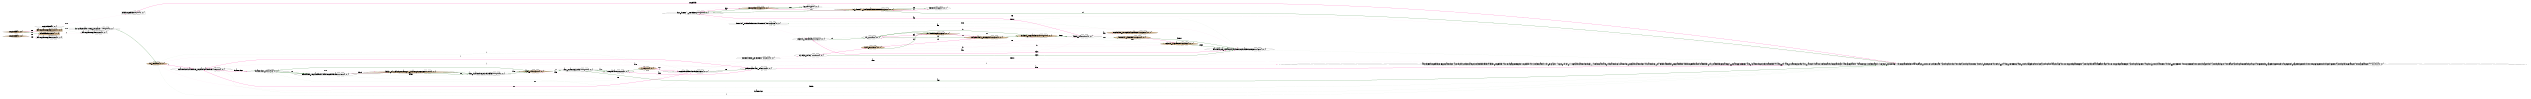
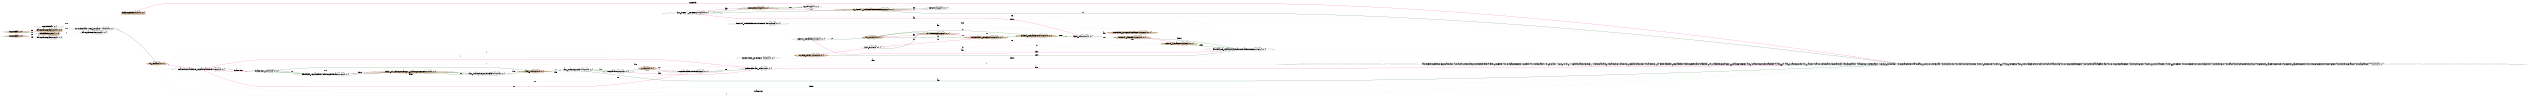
  digraph {
    rankdir=LR
    node [fillcolor=white shape=ellipse style=filled]
    edge [color=darkgreen style=dotted]
    n1 [label="(docID = dv.nextDoc()) != NO_MORE_DOCS@@@34@@@['0', '0', '1']" shape=diamond]
    n2 [label="addSortedSetField(mergeFieldInfo,new EmptyDocValuesProducer(){@Override public SortedSetDocValues getSortedSet(FieldInfo fieldInfo){if (fieldInfo != mergeFieldInfo) {throw new IllegalArgumentException(\"wrong FieldInfo\")}List<SortedSetDocValuesSub> subs = new ArrayList<>()long cost = 0for (int i = 0 i < mergeState.docValuesProducers.length i++){SortedSetDocValues values = nullDocValuesProducer docValuesProducer = mergeState.docValuesProducers(i(if (docValuesProducer != null) {FieldInfo readerFieldInfo = mergeState.fieldInfos(i(.fieldInfo(mergeFieldInfo.name)if (readerFieldInfo != null && readerFieldInfo.getDocValuesType() == DocValuesType.SORTED_SET) {values = docValuesProducer.getSortedSet(readerFieldInfo)}}if (values == null) {values = DocValues.emptySortedSet()}cost += values.cost()subs.add(new SortedSetDocValuesSub(mergeState.docMaps(i(,values,map.getGlobalOrds(i)))}final DocIDMerger<SortedSetDocValuesSub> docIDMerger = new DocIDMerger<>(subs,mergeState.needsIndexSort)final long finalCost = costreturn new SortedSetDocValues(){@Override public int docID(){return docID}@Override public int nextDoc(){currentSub = docIDMerger.next()if (currentSub == null) {docID = NO_MORE_DOCS}{docID = currentSub.mappedDocID}return docID}@Override public int advance(int target){throw new UnsupportedOperationException()}@Override public boolean advanceExact(int target){throw new UnsupportedOperationException()}@Override public long nextOrd(){long subOrd = currentSub.values.nextOrd()if (subOrd == NO_MORE_ORDS) {return NO_MORE_ORDS}return currentSub.map.get(subOrd)}@Override public long cost(){return finalCost}@Override public BytesRef lookupOrd(long ord){int segmentNumber = map.getFirstSegmentNumber(ord)long segmentOrd = map.getFirstSegmentOrd(ord)return toMerge.get(segmentNumber).lookupOrd(segmentOrd)}@Override public long getValueCount(){return map.getValueCount()}}}})@@@47@@@['0', '0', '1']"]
    n3 [label="liveTerms(sub( = new BitsFilteredTermsEnum(dv.termsEnum(),bitset)@@@42@@@['0', '0', '1']"]
    n4 [fillcolor=tan label="liveDocs.get(docID)@@@35@@@['0', '0', '1']" shape=diamond]
    n5 [label="mergeSortedSetField['0', '0', '1']" shape=diamond]
-   n6 [label="FieldInfo mergeFieldInfo@@@2@@@['0', '0', '1']" shape=box]
+   n6 [fillcolor=tan label="FieldInfo mergeFieldInfo@@@2@@@['0', '0', '1']" shape=box]
    n7 [label="final MergeState mergeState@@@2@@@['0', '0', '1']" shape=box]
    n8 [label="List<SortedSetDocValues> toMerge = new ArrayList<>()@@@3@@@['0', '0', '1']"]
    n9 [fillcolor=tan label="int i = 0@@@4@@@['0', '0', '1']"]
    n10 [fillcolor=tan label="mergeSortedField['1', '0', '0']" shape=diamond]
    n11 [fillcolor=tan label="FieldInfo fieldInfo@@@2@@@['1', '1', '0']" shape=box]
    n12 [fillcolor=tan label="final MergeState mergeState@@@2@@@['1', '0', '0']" shape=box]
    n13 [fillcolor=tan label="liveTerms(sub( = dv.termsEnum()@@@28@@@['0', '0', '1']"]
    n14 [label="final OrdinalMap map = OrdinalMap.build(this,liveTerms,weights,PackedInts.COMPACT)@@@46@@@['0', '0', '1']"]
    n15 [fillcolor=tan label="weights(sub( = dv.getValueCount()@@@29@@@['0', '0', '1']"]
-   n16 [label="sub++@@@24@@@['0', '0', '1']"]
+   n16 [fillcolor=tan label="sub++@@@24@@@['0', '0', '1']"]
    n17 [label="liveDocs == null@@@27@@@['0', '0', '1']" shape=diamond]
    n18 [label="weights(sub( = bitset.cardinality()@@@43@@@['0', '0', '1']"]
    n19 [fillcolor=tan label="LongBitSet bitset = new LongBitSet(dv.getValueCount())@@@32@@@['0', '0', '1']"]
    n20 [fillcolor=tan label="Bits liveDocs = mergeState.liveDocs(sub(@@@26@@@['0', '0', '1']"]
    n21 [fillcolor=tan label="sub < liveTerms.length@@@23@@@['0', '0', '1']" shape=diamond]
    n22 [fillcolor=tan label="SortedSetDocValues dv = toMerge.get(sub)@@@25@@@['0', '0', '1']"]
    n23 [fillcolor=tan label="(ord = dv.nextOrd()) != SortedSetDocValues.NO_MORE_ORDS@@@37@@@['0', '0', '1']" shape=diamond]
    n24 [label="long ord@@@36@@@['0', '0', '1']"]
    n25 [label="bitset.set(ord)@@@38@@@['0', '0', '1']"]
    n26 [fillcolor=tan label="fieldInfo != null && fieldInfo.getDocValuesType() == DocValuesType.SORTED_SET@@@11@@@['0', '0', '1']" shape=diamond]
    n27 [label="values = docValuesProducer.getSortedSet(fieldInfo)@@@12@@@['0', '0', '1']"]
    n28 [fillcolor=tan label="values == null@@@15@@@['0', '0', '1']" shape=diamond]
    n29 [label="toMerge.add(values)@@@18@@@['0', '0', '1']"]
    n30 [label="values = DocValues.emptySortedSet()@@@16@@@['0', '0', '1']"]
    n31 [label="FieldInfo fieldInfo = mergeState.fieldInfos(i(.fieldInfo(mergeFieldInfo.name)@@@10@@@['0', '0', '1']"]
    n32 [label="SortedSetDocValues values = null@@@7@@@['0', '0', '1']"]
    n33 [label="DocValuesProducer docValuesProducer = mergeState.docValuesProducers(i(@@@8@@@['0', '0', '1']"]
    n34 [label="docValuesProducer != null@@@9@@@['0', '0', '1']" shape=diamond]
    n35 [fillcolor=tan label="i++@@@6@@@['0', '0', '1']"]
    n36 [label="i < mergeState.docValuesProducers.length@@@5@@@['0', '0', '1']" shape=diamond]
    n37 [label="TermsEnum liveTerms = new TermsEnum((((@@@20@@@['0', '0', '1']"]
    n38 [fillcolor=tan label="mergeSortedField['0', '1', '0']" shape=diamond]
    n39 [label="final MergeState mergeState@@@2@@@['0', '1', '0']" shape=box]
-   n40 [label="long(( weights = new long((((@@@21@@@['0', '0', '1']"]
-   n41 [fillcolor=tan label="int sub = 0@@@22@@@['0', '0', '1']"]
+   n40 [fillcolor=tan label="long(( weights = new long((((@@@21@@@['0', '0', '1']"]
+   n41 [label="int sub = 0@@@22@@@['0', '0', '1']"]
    n1 -> n2 [color=deeppink label=docID]
    n1 -> n3 [color=deeppink]
    n1 -> n4 [color=deeppink]
    n1 -> n4 [color=deeppink label=docID style=bold]
    n1 -> n4 [label=true style=bold]
    n3 -> n14 [label=liveTerms]
    n3 -> n18 [color=deeppink]
    n4 -> n1
    n4 -> n23 [color=deeppink label=true style=bold]
    n4 -> n24 [label=true style=bold]
    n4 -> n24 [style=bold]
    n5 -> n6 [color=deeppink label=true]
    n5 -> n7 [label=true]
    n5 -> n8
    n6 -> n2 [color=deeppink label=mergeFieldInfo style=bold]
    n8 -> n9 [style=bold]
    n9 -> n2 [label=i]
    n9 -> n33 [color=deeppink label=i style=bold]
    n9 -> n35 [color=deeppink label=i]
    n9 -> n36 [color=deeppink]
    n9 -> n36 [label=i]
    n10 -> n11 [label=true style=bold]
    n10 -> n12 [color=deeppink label=true style=bold]
    n11 -> n7 [color=deeppink label=0]
    n13 -> n14 [label=liveTerms style=bold]
    n13 -> n15 [color=deeppink style=bold]
    n14 -> n2
    n15 -> n14 [label=weights style=bold]
    n15 -> n16 [color=deeppink label=sub]
    n15 -> n16 [color=deeppink]
    n16 -> n20 [label=sub style=bold]
    n16 -> n21 [style=bold]
    n16 -> n21 [color=deeppink label=sub style=bold]
    n16 -> n22 [label=sub style=bold]
    n17 -> n1 [color=deeppink label=false style=bold]
    n17 -> n3 [label=false]
    n17 -> n13
    n17 -> n13 [label=true]
    n17 -> n15 [label=true]
    n17 -> n18 [color=deeppink label=false]
    n17 -> n19 [color=deeppink]
    n17 -> n19 [color=deeppink label=false]
    n18 -> n14 [color=deeppink label=weights style=bold]
    n18 -> n16
    n18 -> n16 [label=sub style=bold]
    n19 -> n3 [label=bitset]
    n20 -> n17 [style=bold]
    n20 -> n17 [label=liveDocs]
    n21 -> n14 [color=deeppink]
    n21 -> n16 [color=deeppink label=ord]
    n21 -> n17 [color=deeppink label=true]
    n21 -> n20 [label=true]
    n21 -> n22 [color=deeppink label=true]
    n21 -> n22 [color=deeppink style=bold]
    n22 -> n20 [style=bold]
    n23 -> n1 [style=bold]
    n23 -> n2 [label=ord style=bold]
    n23 -> n25
    n23 -> n25 [label=true style=bold]
    n23 -> n25 [label=ord]
    n24 -> n23
    n25 -> n23 [color=deeppink style=bold]
    n26 -> n27 [style=bold]
    n26 -> n27 [label=true style=bold]
    n26 -> n28
    n27 -> n2 [color=deeppink label=values]
    n27 -> n28 [style=bold]
    n27 -> n28 [label=values]
    n27 -> n29 [color=deeppink label=values]
    n28 -> n29
    n28 -> n30 [label=true]
    n28 -> n30
    n29 -> n35 [style=bold]
    n30 -> n2 [label=values style=bold]
    n30 -> n29 [label=values style=bold]
    n30 -> n29 [style=bold]
    n31 -> n2 [label=fieldInfo]
    n31 -> n26 [color=deeppink label=fieldInfo style=bold]
    n31 -> n26 [style=bold]
    n31 -> n27 [label=fieldInfo]
    n32 -> n2 [color=deeppink label=values style=bold]
    n32 -> n28 [color=deeppink label=values]
    n32 -> n29 [color=deeppink label=values style=bold]
    n32 -> n33 [color=deeppink style=bold]
    n33 -> n2 [label=docValuesProducer]
    n33 -> n34 [color=deeppink label=docValuesProducer style=bold]
    n33 -> n34
    n34 -> n26 [color=deeppink label=true]
    n34 -> n28 [style=bold]
    n34 -> n31 [label=true style=bold]
    n34 -> n31 [style=bold]
    n35 -> n2 [color=deeppink label=i]
    n35 -> n33 [color=deeppink label=i]
    n35 -> n36 [color=deeppink label=i style=bold]
    n35 -> n36
    n36 -> n28 [color=deeppink label=true]
    n36 -> n29 [label=true]
    n36 -> n32 [style=bold]
    n36 -> n32 [color=deeppink label=true]
    n36 -> n33 [color=deeppink label=true style=bold]
    n36 -> n34 [label=true]
    n36 -> n35 [color=deeppink label=true]
    n36 -> n37
    n37 -> n14 [color=deeppink label=liveTerms]
    n37 -> n40 [color=deeppink]
    n38 -> n11 [color=deeppink label=true]
    n38 -> n39 [color=deeppink label=docID]
    n40 -> n14 [label=weights style=bold]
    n40 -> n41 [color=deeppink style=bold]
    n41 -> n20 [color=deeppink label=sub]
    n41 -> n21 [color=deeppink]
    n41 -> n21 [label=sub style=bold]
    n41 -> n22 [color=deeppink label=sub style=bold]
  }
